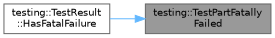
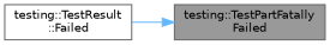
  digraph {
    rankdir=RL
    node [fontname=Helvetica fontsize=10 shape=box style=filled]
    n1 [color=gray40 fillcolor=grey60 fontcolor=black height=0.2 label="testing::TestPartFatally\lFailed" width=0.4]
-   n2 [color=grey40 fillcolor=white height=0.2 label="testing::TestResult\l::HasFatalFailure" width=0.4]
+   n2 [color=grey40 fillcolor=white height=0.2 label="testing::TestResult\l::Failed" width=0.4]
    n1 -> n2 [color=steelblue1 dir=back fontname=Helvetica fontsize=10 labelfontname=Helvetica labelfontsize=10 style=solid]
  }
